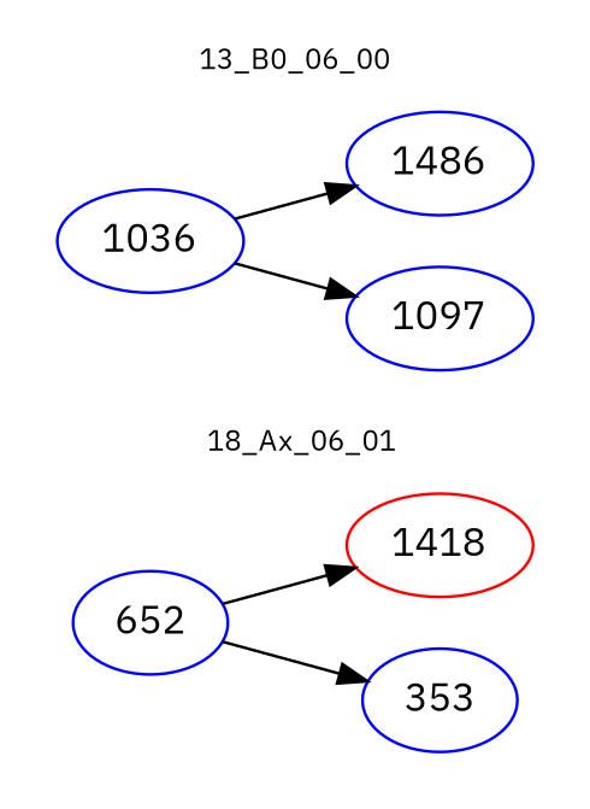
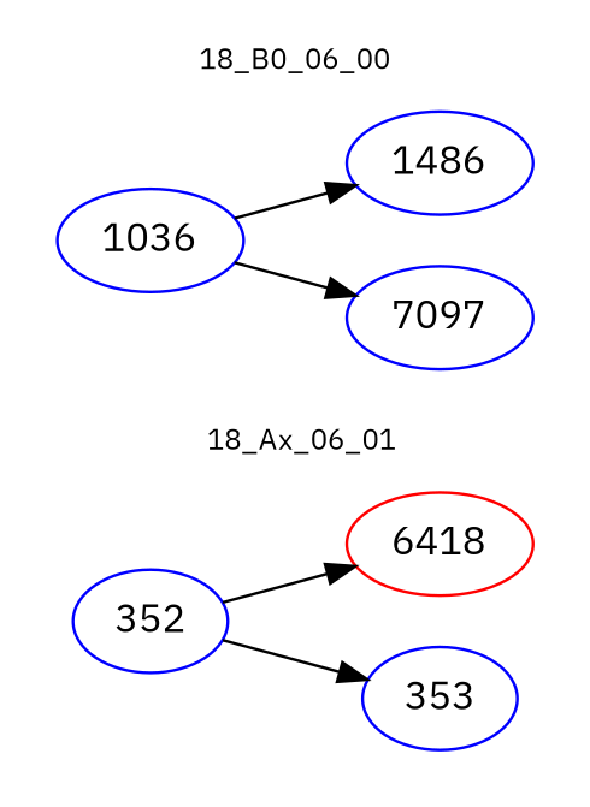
  digraph {
    fontname="IBM Plex Sans"
    rankdir=LR
    node [color=blue fontname="IBM Plex Sans"]
    edge [color=black fontname="IBM Plex Sans"]
-   n1 [label=652]
+   n1 [label=352]
    n2 [label=353]
-   n3 [color=red label=1418]
+   n3 [color=red label=6418]
    n4 [label=1036]
-   n5 [label=1097]
+   n5 [label=7097]
    n6 [label=1486]
    subgraph cluster_1 {
      color=white
      fontsize=10
      label="18_Ax_06_01"
      n1
      n2
      n3
    }
    subgraph cluster_2 {
      color=white
      fontsize=10
-     label="13_B0_06_00"
+     label="18_B0_06_00"
      n4
      n5
      n6
    }
    n1 -> n2
    n1 -> n3
    n4 -> n5
    n4 -> n6
  }
